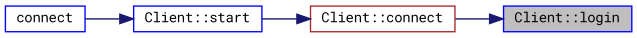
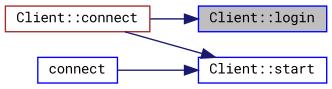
  digraph {
    fontname="Roboto Mono"
    rankdir=RL
    node [color=blue fillcolor=white fontname="Roboto Mono" fontsize=10 shape=record style=filled]
    edge [color=midnightblue dir=back fontname="Roboto Mono" fontsize=10 labelfontname=Helvetica labelfontsize=10 style=solid]
    n1 [fillcolor=grey75 fontcolor=black height=0.2 label="Client::login" width=0.4]
    n2 [color=brown height=0.2 label="Client::connect" width=0.4]
    n3 [height=0.2 label="Client::start" width=0.4]
    n4 [height=0.2 label=connect width=0.4]
    n1 -> n2
-   n2 -> n3
+   n3 -> n2
    n3 -> n4
  }
